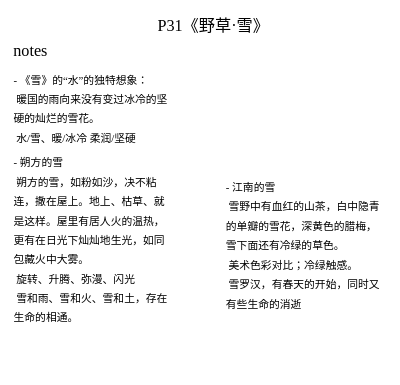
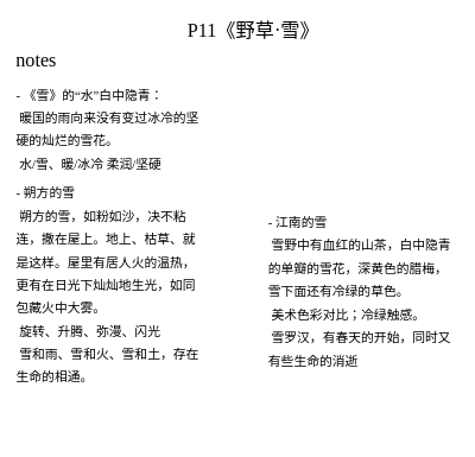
  <mxCell id="0" />
  <mxCell id="1" parent="0" />
- <mxCell id="2" value="P31《野草·雪》" style="text;align=center;verticalAlign=middle;resizable=0;points=[];autosize=1;strokeColor=none;fillColor=none;fontFamily=FZSJ-SENYML;fontSize=27;sketch=1;rounded=1;labelBorderColor=none;" parent="1" vertex="1"><mxGeometry x="260" y="20" width="190" height="40" as="geometry" /></mxCell>
+ <mxCell id="2" value="P11《野草·雪》" style="text;align=center;verticalAlign=middle;resizable=0;points=[];autosize=1;strokeColor=none;fillColor=none;fontFamily=FZSJ-SENYML;fontSize=27;sketch=1;rounded=1;labelBorderColor=none;" parent="1" vertex="1"><mxGeometry x="260" y="20" width="190" height="40" as="geometry" /></mxCell>
  <mxCell id="3" value="notes" style="text;html=1;strokeColor=none;fillColor=none;align=center;verticalAlign=middle;whiteSpace=wrap;rounded=0;labelBorderColor=none;sketch=1;fontFamily=FZSJ-SENYML;fontSize=27;fontColor=default;" parent="1" vertex="1"><mxGeometry x="20" y="70" width="60" height="30" as="geometry" /></mxCell>
- <mxCell id="4" value="&lt;font style=&quot;font-size: 18px; line-height: 1;&quot;&gt;- 《雪》的“水”的独特想象：&lt;/font&gt;&lt;span style=&quot;font-size: 18px;&quot;&gt;&lt;br&gt;&lt;/span&gt;&lt;blockquote style=&quot;margin: 0 0 0 40px; border: none; padding: 0px;&quot;&gt;&lt;blockquote style=&quot;margin: 0 0 0 40px; border: none; padding: 0px;&quot;&gt;&lt;/blockquote&gt;&lt;/blockquote&gt;&lt;span style=&quot;background-color: initial; font-size: 18px;&quot;&gt;&amp;nbsp;暖国的雨向来没有变过冰冷的坚硬的灿烂的雪花。&lt;/span&gt;&lt;span style=&quot;font-size: 18px;&quot;&gt;&lt;br&gt;&lt;/span&gt;&lt;blockquote style=&quot;margin: 0 0 0 40px; border: none; padding: 0px;&quot;&gt;&lt;blockquote style=&quot;margin: 0 0 0 40px; border: none; padding: 0px;&quot;&gt;&lt;/blockquote&gt;&lt;/blockquote&gt;&lt;span style=&quot;background-color: initial; font-size: 18px;&quot;&gt;&amp;nbsp;水/雪、暖/冰冷 柔润/坚硬&lt;/span&gt;&lt;span style=&quot;font-size: 18px;&quot;&gt;&lt;br&gt;&lt;br&gt;&lt;/span&gt;" style="text;html=1;strokeColor=none;fillColor=none;align=left;verticalAlign=middle;whiteSpace=wrap;rounded=0;labelBorderColor=none;sketch=1;fontFamily=FZSJ-SENYML;fontSize=27;fontColor=default;" vertex="1" parent="1"><mxGeometry x="20" y="80" width="270" height="230" as="geometry" /></mxCell>
+ <mxCell id="4" value="&lt;font style=&quot;font-size: 18px; line-height: 1;&quot;&gt;- 《雪》的“水”白中隐青：&lt;/font&gt;&lt;span style=&quot;font-size: 18px;&quot;&gt;&lt;br&gt;&lt;/span&gt;&lt;blockquote style=&quot;margin: 0 0 0 40px; border: none; padding: 0px;&quot;&gt;&lt;blockquote style=&quot;margin: 0 0 0 40px; border: none; padding: 0px;&quot;&gt;&lt;/blockquote&gt;&lt;/blockquote&gt;&lt;span style=&quot;background-color: initial; font-size: 18px;&quot;&gt;&amp;nbsp;暖国的雨向来没有变过冰冷的坚硬的灿烂的雪花。&lt;/span&gt;&lt;span style=&quot;font-size: 18px;&quot;&gt;&lt;br&gt;&lt;/span&gt;&lt;blockquote style=&quot;margin: 0 0 0 40px; border: none; padding: 0px;&quot;&gt;&lt;blockquote style=&quot;margin: 0 0 0 40px; border: none; padding: 0px;&quot;&gt;&lt;/blockquote&gt;&lt;/blockquote&gt;&lt;span style=&quot;background-color: initial; font-size: 18px;&quot;&gt;&amp;nbsp;水/雪、暖/冰冷 柔润/坚硬&lt;/span&gt;&lt;span style=&quot;font-size: 18px;&quot;&gt;&lt;br&gt;&lt;br&gt;&lt;/span&gt;" style="text;html=1;strokeColor=none;fillColor=none;align=left;verticalAlign=middle;whiteSpace=wrap;rounded=0;labelBorderColor=none;sketch=1;fontFamily=FZSJ-SENYML;fontSize=27;fontColor=default;" vertex="1" parent="1"><mxGeometry x="20" y="80" width="270" height="230" as="geometry" /></mxCell>
  <mxCell id="5" value="&lt;font style=&quot;font-size: 18px; line-height: 1;&quot;&gt;&lt;br&gt;- 江南的雪&lt;br&gt;&lt;span style=&quot;background-color: initial;&quot;&gt;&amp;nbsp;雪野中有血红的山茶，白中隐青&amp;nbsp; 的单瓣的雪花，深黄色的腊梅，雪下面还有冷绿的草色。&lt;/span&gt;&lt;br&gt;&lt;font style=&quot;line-height: 1;&quot;&gt;&amp;nbsp;美术色彩对比；冷绿触感。&lt;/font&gt;&lt;br&gt;&amp;nbsp;雪罗汉，有春天的开始，同时又有些生命的消逝&lt;/font&gt;" style="text;html=1;strokeColor=none;fillColor=none;align=left;verticalAlign=middle;whiteSpace=wrap;rounded=0;labelBorderColor=none;sketch=1;fontFamily=FZSJ-SENYML;fontSize=27;fontColor=default;" vertex="1" parent="1"><mxGeometry x="374" y="350" width="270" height="80" as="geometry" /></mxCell>
  <mxCell id="6" value="&lt;font style=&quot;font-size: 18px; line-height: 1;&quot;&gt;&lt;br&gt;- 朔方的雪&lt;br style=&quot;font-size: 27px;&quot;&gt;&amp;nbsp;朔方的雪，如粉如沙，决不粘连，撒在屋上。地上、枯草、就是这样。屋里有居人火的温热，更有在日光下灿灿地生光，如同包藏火中大雾。&lt;br&gt;&amp;nbsp;旋转、升腾、弥漫、闪光&lt;br&gt;&amp;nbsp;雪和雨、雪和火、雪和土，存在生命的相通。&lt;br&gt;&lt;br&gt;&lt;br&gt;&lt;br&gt;&lt;/font&gt;" style="text;html=1;strokeColor=none;fillColor=none;align=left;verticalAlign=middle;whiteSpace=wrap;rounded=0;labelBorderColor=none;sketch=1;fontFamily=FZSJ-SENYML;fontSize=27;fontColor=default;" vertex="1" parent="1"><mxGeometry x="20" y="390" width="270" height="80" as="geometry" /></mxCell>
